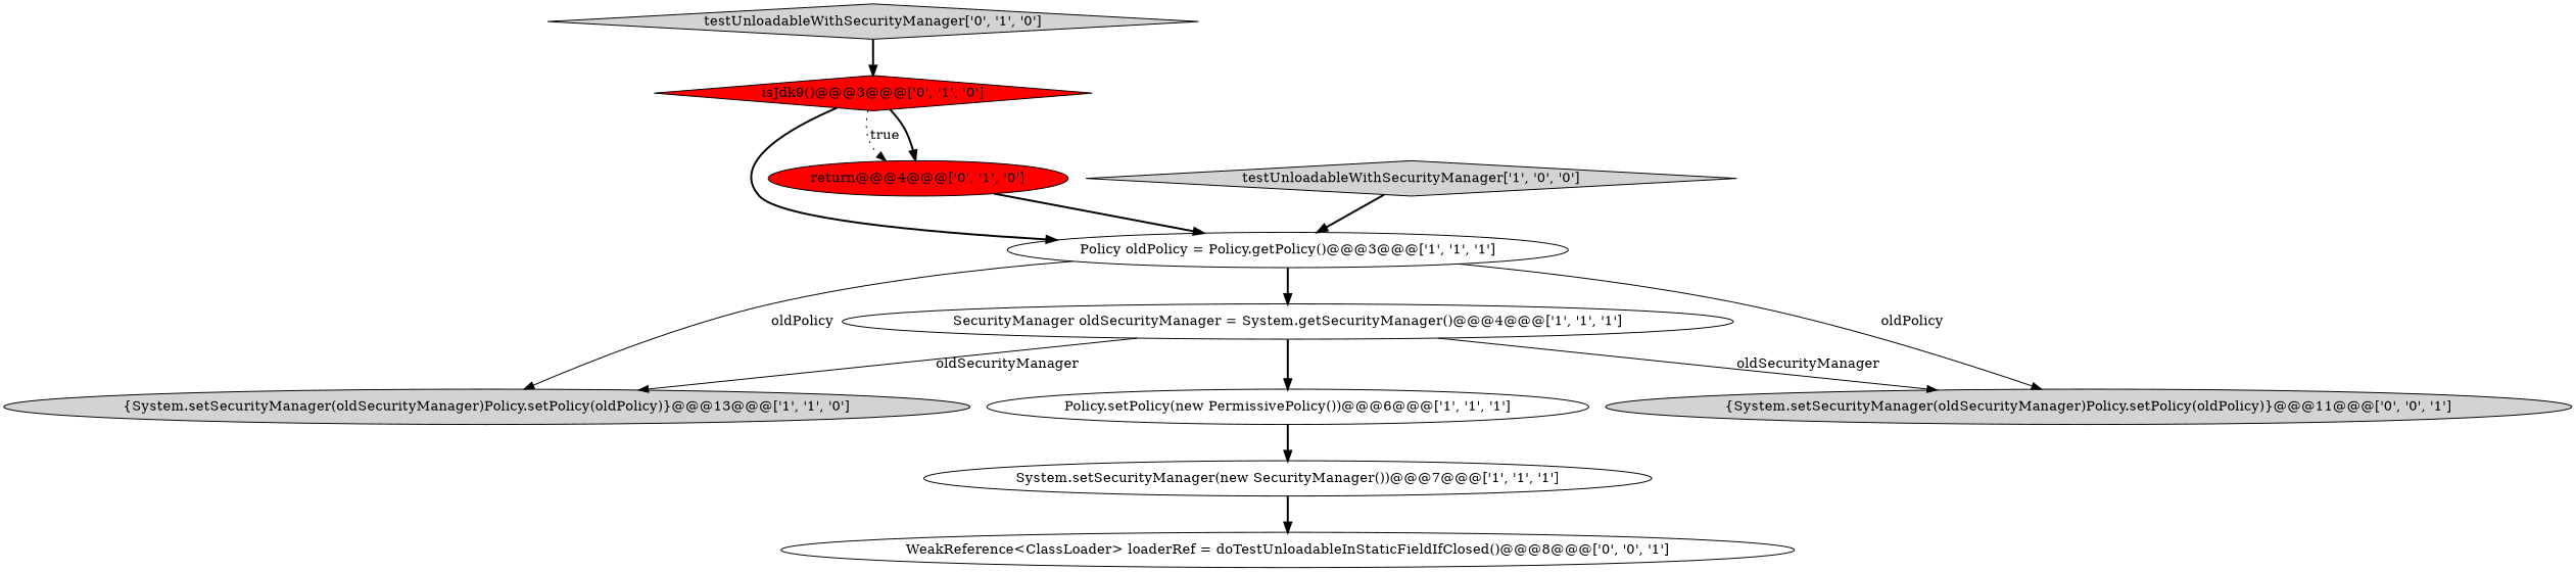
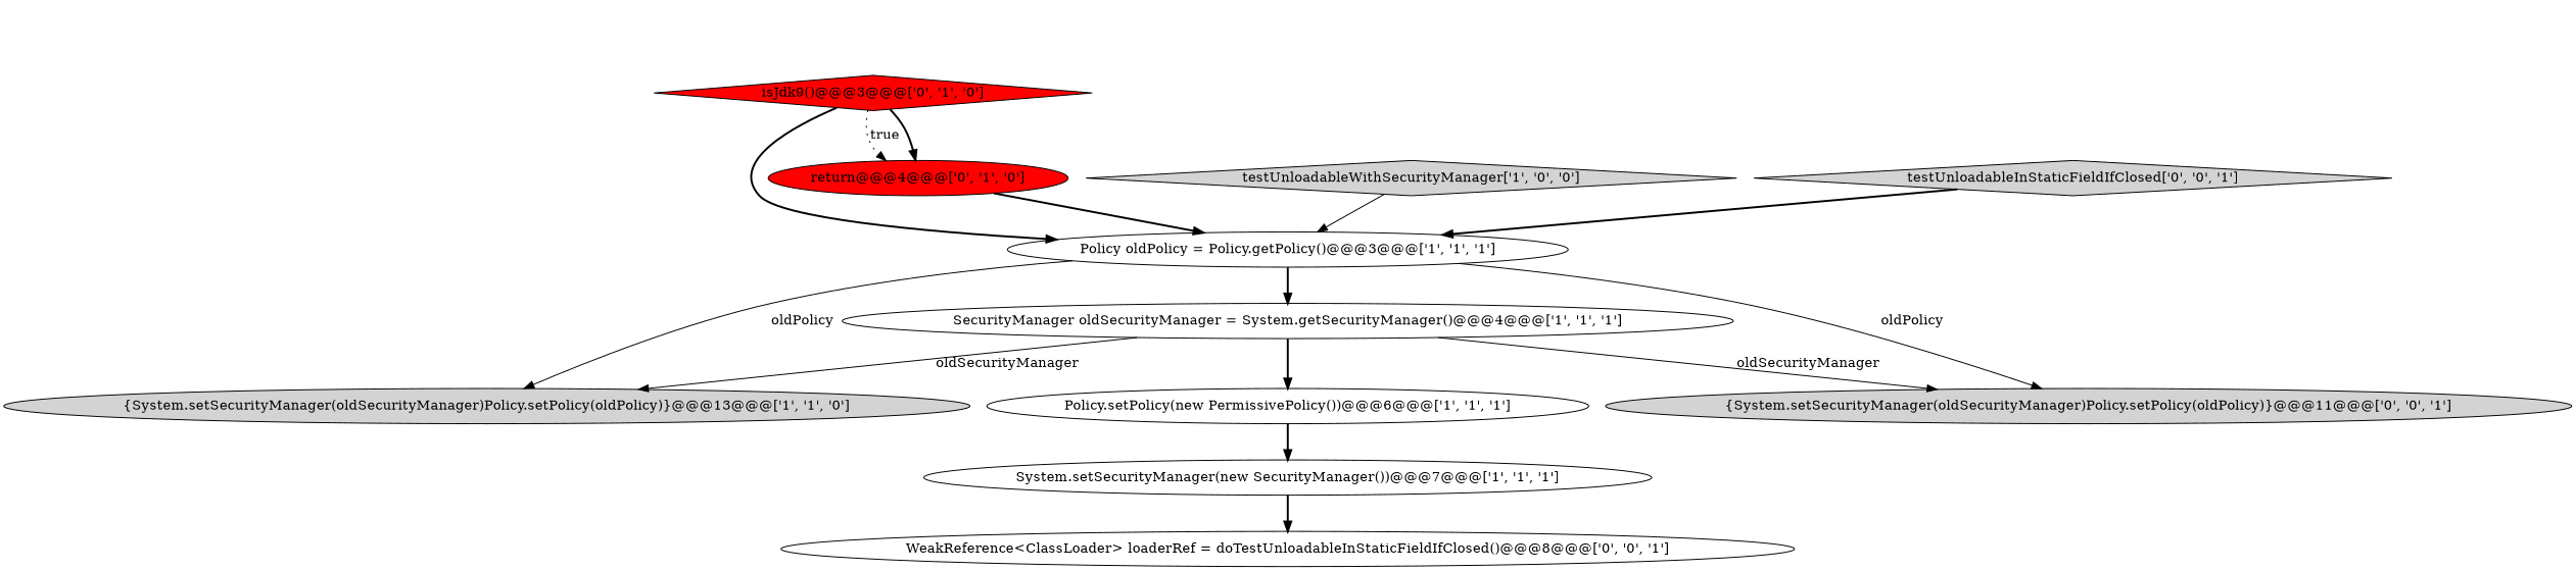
  digraph {
    node [fillcolor=white shape=ellipse style=filled]
    edge [style=bold]
    n1 [label="Policy.setPolicy(new PermissivePolicy())@@@6@@@['1', '1', '1']"]
    n2 [label="System.setSecurityManager(new SecurityManager())@@@7@@@['1', '1', '1']"]
    n3 [label="WeakReference<ClassLoader> loaderRef = doTestUnloadableInStaticFieldIfClosed()@@@8@@@['0', '0', '1']"]
    n4 [fillcolor=lightgray label="{System.setSecurityManager(oldSecurityManager)Policy.setPolicy(oldPolicy)}@@@13@@@['1', '1', '0']"]
-   n5 [fillcolor=lightgray label="testUnloadableWithSecurityManager['0', '1', '0']" shape=diamond]
    n6 [fillcolor=red label="isJdk9()@@@3@@@['0', '1', '0']" shape=diamond]
    n7 [label="Policy oldPolicy = Policy.getPolicy()@@@3@@@['1', '1', '1']"]
    n8 [fillcolor=red label="return@@@4@@@['0', '1', '0']"]
    n9 [fillcolor=lightgray label="{System.setSecurityManager(oldSecurityManager)Policy.setPolicy(oldPolicy)}@@@11@@@['0', '0', '1']"]
    n10 [label="SecurityManager oldSecurityManager = System.getSecurityManager()@@@4@@@['1', '1', '1']"]
    n11 [fillcolor=lightgray label="testUnloadableWithSecurityManager['1', '0', '0']" shape=diamond]
+   n12 [fillcolor=lightgray label="testUnloadableInStaticFieldIfClosed['0', '0', '1']" shape=diamond]
    n1 -> n2
    n2 -> n3
-   n5 -> n6
    n6 -> n7
    n6 -> n8
    n6 -> n8 [label=true style=dotted]
    n7 -> n4 [label=oldPolicy style=solid]
    n7 -> n9 [label=oldPolicy style=solid]
    n7 -> n10
    n8 -> n7
    n10 -> n1
    n10 -> n4 [label=oldSecurityManager style=solid]
    n10 -> n9 [label=oldSecurityManager style=solid]
-   n11 -> n7
+   n11 -> n7 [style=solid]
+   n12 -> n7
  }
